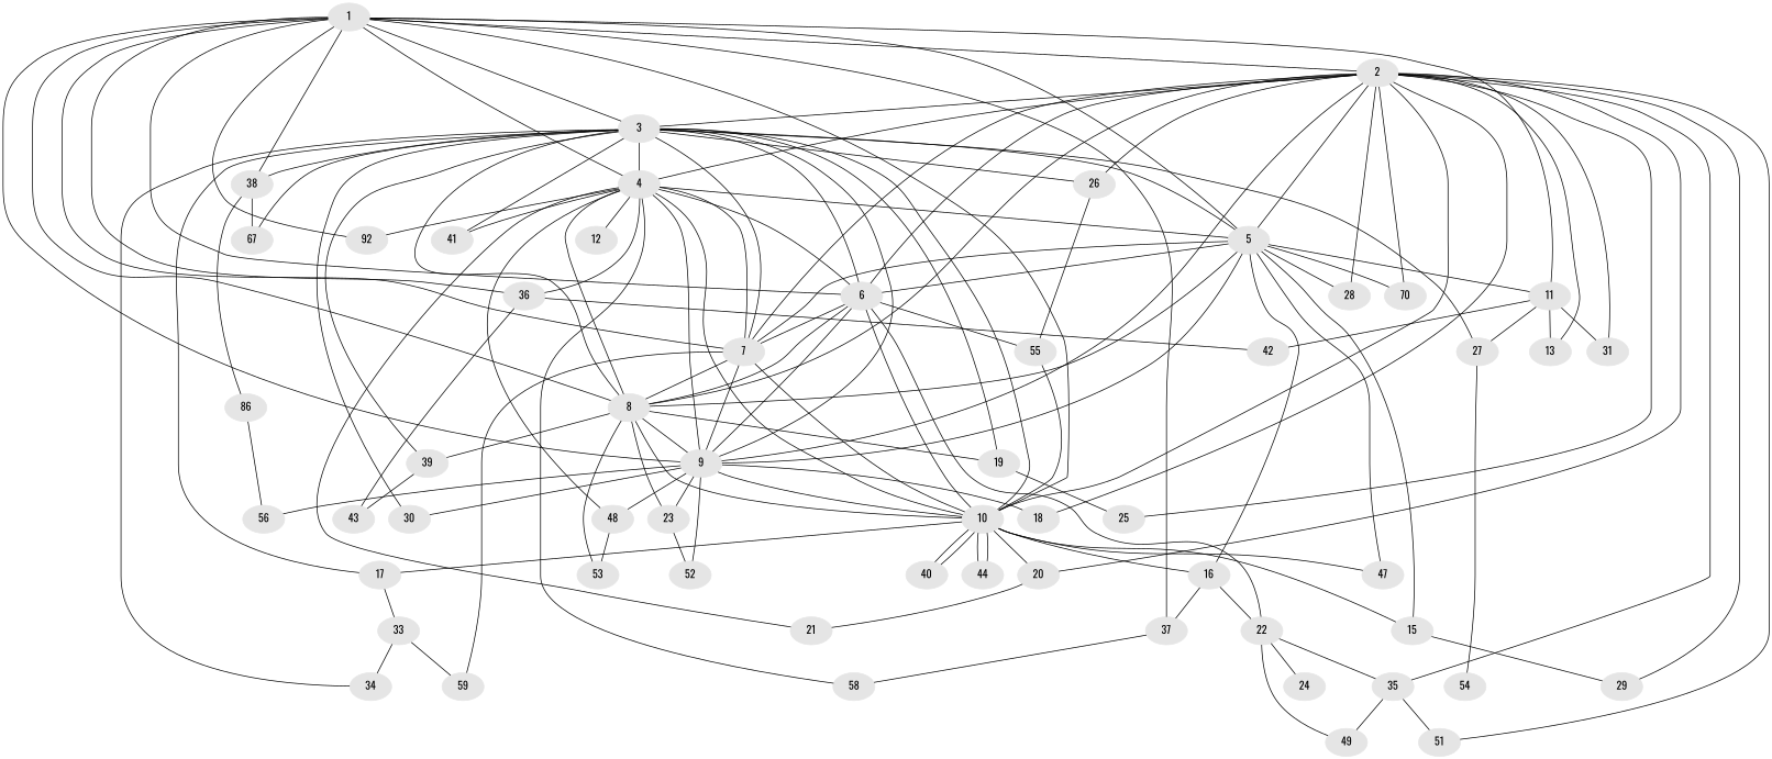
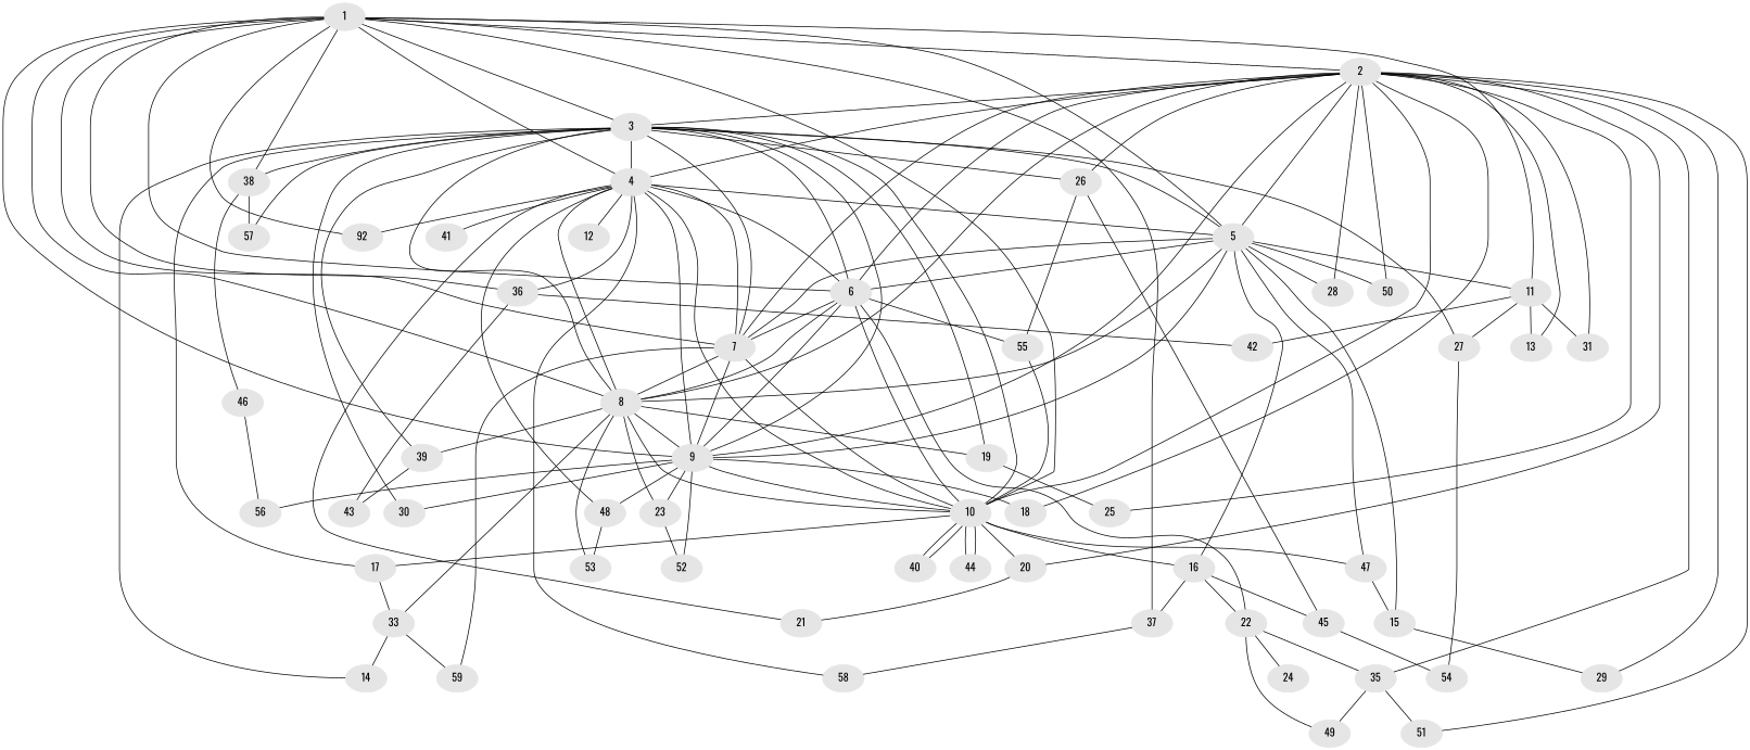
  graph {
    fontname=Oswald
    node [color=gray90 fontname=Oswald style=filled]
    edge [fontname=Oswald]
    1
    2
    3
    4
    5
    6
    7
    8
    9
    10
    11
    n12 [label=92]
    36
    37
    38
    13
    18
    20
    25
    26
    28
    29
    31
    35
-   50 [label=70]
+   50
    51
    17
    19
    27
    30
-   34
+   34 [label=14]
    39
    41
-   57 [label=67]
+   57
    12
    21
    48
    58
    15
    16
    47
    22
    55
    59
    23
    33
    53
    52
    56
    40
    44
    42
    43
-   46 [label=86]
+   46
+   45
    49
    54
    24
    1 -- 2
    1 -- 3
    1 -- 4
    1 -- 5
    1 -- 6
    1 -- 7
    1 -- 8
    1 -- 9
    1 -- 10
    1 -- 11
    1 -- n12
    1 -- 36
    1 -- 37
    1 -- 38
    2 -- 3
    2 -- 4
    2 -- 5
    2 -- 6
    2 -- 7
    2 -- 8
    2 -- 9
    2 -- 10
    2 -- 13
    2 -- 18
    2 -- 20
    2 -- 25
    2 -- 26
    2 -- 28
    2 -- 29
    2 -- 31
    2 -- 35
    2 -- 50
    2 -- 51
    3 -- 4
    3 -- 5
    3 -- 6
    3 -- 7
    3 -- 8
    3 -- 9
    3 -- 10
    3 -- 38
    3 -- 26
    3 -- 17
    3 -- 19
    3 -- 27
    3 -- 30
    3 -- 34
    3 -- 39
-   3 -- 41
    3 -- 57
    4 -- 5
    4 -- 6
    4 -- 7
    4 -- 8
    4 -- 9
    4 -- 10
    4 -- n12
    4 -- 36
    4 -- 41
    4 -- 12
    4 -- 21
    4 -- 48
    4 -- 58
    5 -- 6
    5 -- 7
    5 -- 8
    5 -- 9
    5 -- 11
    5 -- 28
    5 -- 50
    5 -- 15
    5 -- 16
    5 -- 47
    6 -- 7
    6 -- 8
    6 -- 9
    6 -- 10
    6 -- 22
    6 -- 55
    7 -- 8
    7 -- 9
    7 -- 10
    7 -- 59
    8 -- 9
    8 -- 10
    8 -- 19
    8 -- 39
    8 -- 23
+   8 -- 33
    8 -- 53
    9 -- 10
    9 -- 18
    9 -- 30
    9 -- 48
    9 -- 23
    9 -- 52
    9 -- 56
    10 -- 20
    10 -- 17
-   10 -- 15
+   47 -- 15
    10 -- 16
    10 -- 47
    10 -- 40
    10 -- 40
    10 -- 44
    10 -- 44
    11 -- 13
    11 -- 31
    11 -- 27
    11 -- 42
    36 -- 42
    36 -- 43
    37 -- 58
    38 -- 57
    38 -- 46
    20 -- 21
    26 -- 55
+   26 -- 45
    35 -- 51
    35 -- 49
    17 -- 33
    19 -- 25
    27 -- 54
    39 -- 43
    48 -- 53
    15 -- 29
    16 -- 37
    16 -- 22
+   16 -- 45
    22 -- 35
    22 -- 49
    22 -- 24
    55 -- 10
    23 -- 52
    33 -- 34
    33 -- 59
    46 -- 56
+   45 -- 54
  }
